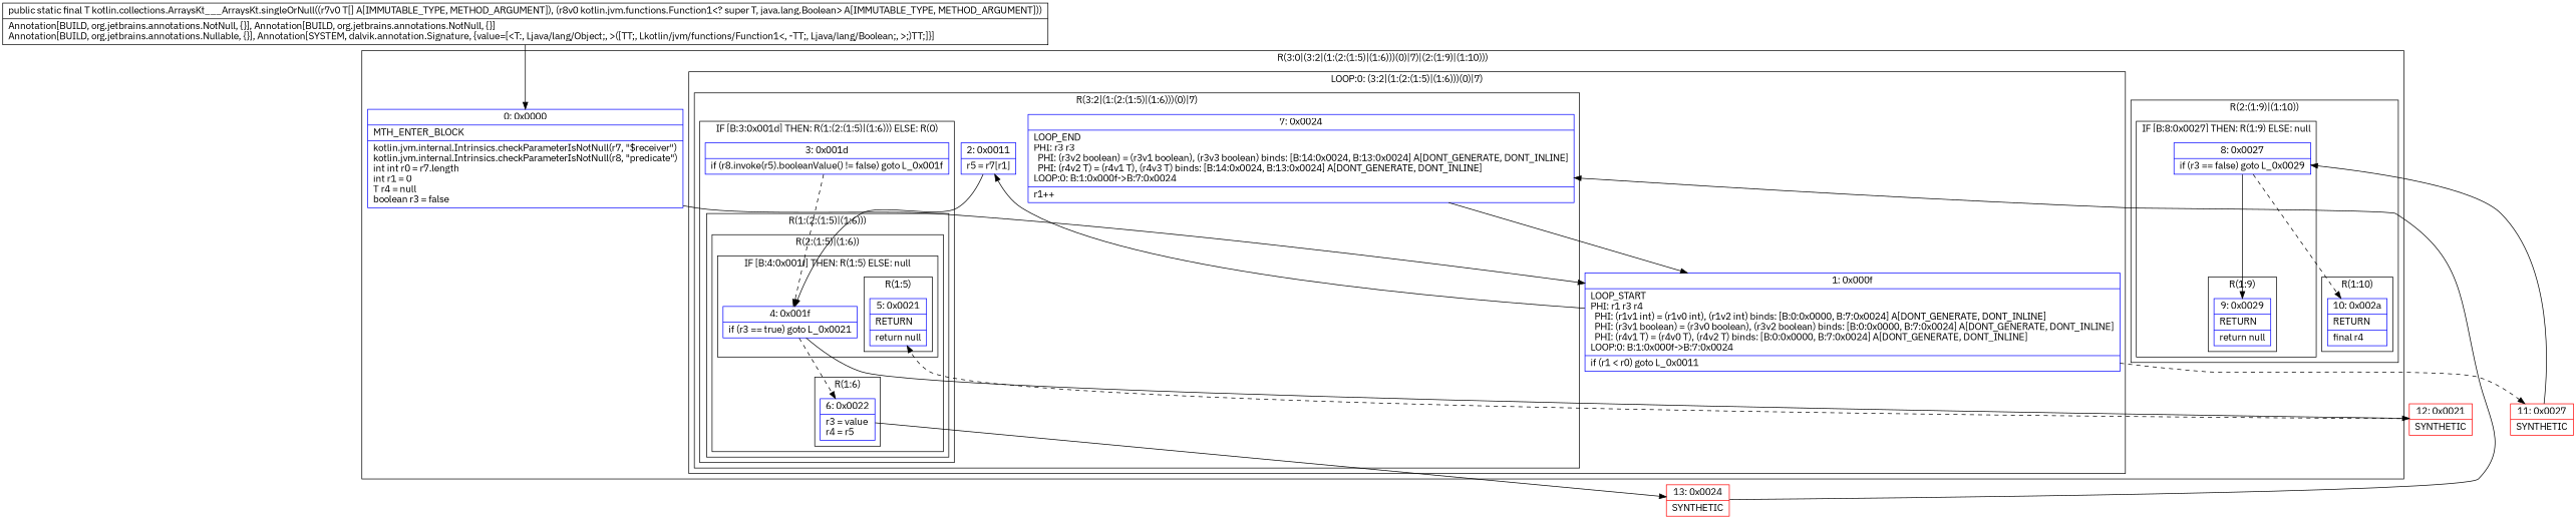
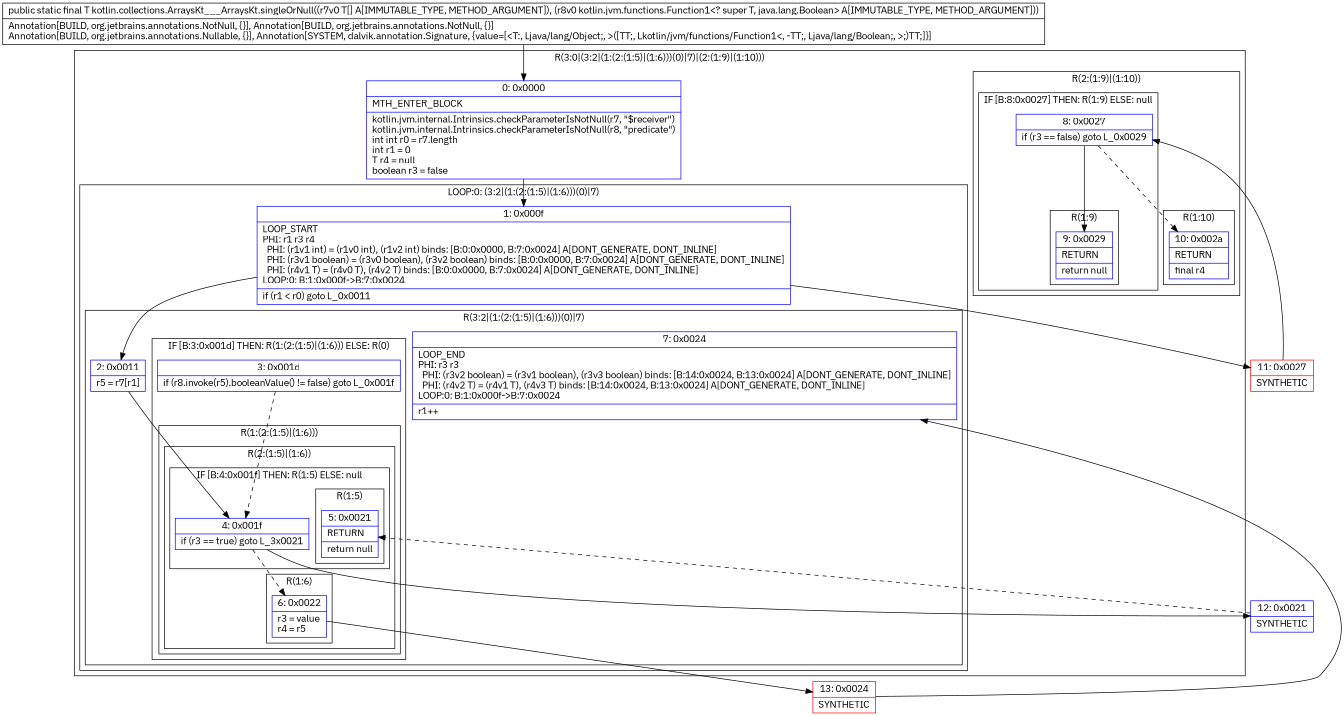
  digraph {
    fontname="IBM Plex Sans"
    node [color=blue fontname="IBM Plex Sans" shape=record]
    edge [fontname="IBM Plex Sans"]
    n1 [label="{5\:\ 0x0021|RETURN\l|return null\l}"]
-   n2 [label="{4\:\ 0x001f|if (r3 == true) goto L_0x0021\l}"]
+   n2 [label="{4\:\ 0x001f|if (r3 == true) goto L_3x0021\l}"]
    n3 [label="{6\:\ 0x0022|r3 = value\lr4 = r5\l}"]
    n4 [label="{3\:\ 0x001d|if (r8.invoke(r5).booleanValue() != false) goto L_0x001f\l}"]
    n5 [label="{2\:\ 0x0011|r5 = r7[r1]\l}"]
    n6 [label="{7\:\ 0x0024|LOOP_END\lPHI: r3 r3 \l  PHI: (r3v2 boolean) = (r3v1 boolean), (r3v3 boolean) binds: [B:14:0x0024, B:13:0x0024] A[DONT_GENERATE, DONT_INLINE]\l  PHI: (r4v2 T) = (r4v1 T), (r4v3 T) binds: [B:14:0x0024, B:13:0x0024] A[DONT_GENERATE, DONT_INLINE]\lLOOP:0: B:1:0x000f\-\>B:7:0x0024\l|r1++\l}"]
    n7 [label="{1\:\ 0x000f|LOOP_START\lPHI: r1 r3 r4 \l  PHI: (r1v1 int) = (r1v0 int), (r1v2 int) binds: [B:0:0x0000, B:7:0x0024] A[DONT_GENERATE, DONT_INLINE]\l  PHI: (r3v1 boolean) = (r3v0 boolean), (r3v2 boolean) binds: [B:0:0x0000, B:7:0x0024] A[DONT_GENERATE, DONT_INLINE]\l  PHI: (r4v1 T) = (r4v0 T), (r4v2 T) binds: [B:0:0x0000, B:7:0x0024] A[DONT_GENERATE, DONT_INLINE]\lLOOP:0: B:1:0x000f\-\>B:7:0x0024\l|if (r1 \< r0) goto L_0x0011\l}"]
    n8 [label="{9\:\ 0x0029|RETURN\l|return null\l}"]
    n9 [label="{8\:\ 0x0027|if (r3 == false) goto L_0x0029\l}"]
    n10 [label="{10\:\ 0x002a|RETURN\l|final r4\l}"]
    n11 [label="{0\:\ 0x0000|MTH_ENTER_BLOCK\l|kotlin.jvm.internal.Intrinsics.checkParameterIsNotNull(r7, \"$receiver\")\lkotlin.jvm.internal.Intrinsics.checkParameterIsNotNull(r8, \"predicate\")\lint int r0 = r7.length\lint r1 = 0\lT r4 = null\lboolean r3 = false\l}"]
-   n12 [color=red label="{12\:\ 0x0021|SYNTHETIC\l}"]
+   n12 [label="{12\:\ 0x0021|SYNTHETIC\l}"]
    n13 [color=red label="{13\:\ 0x0024|SYNTHETIC\l}"]
    n14 [color=red label="{11\:\ 0x0027|SYNTHETIC\l}"]
    n15 [label="{public static final T kotlin.collections.ArraysKt___ArraysKt.singleOrNull((r7v0 T[] A[IMMUTABLE_TYPE, METHOD_ARGUMENT]), (r8v0 kotlin.jvm.functions.Function1\<? super T, java.lang.Boolean\> A[IMMUTABLE_TYPE, METHOD_ARGUMENT]))  | Annotation[BUILD, org.jetbrains.annotations.NotNull, \{\}], Annotation[BUILD, org.jetbrains.annotations.NotNull, \{\}]\lAnnotation[BUILD, org.jetbrains.annotations.Nullable, \{\}], Annotation[SYSTEM, dalvik.annotation.Signature, \{value=[\<T:, Ljava\/lang\/Object;, \>([TT;, Lkotlin\/jvm\/functions\/Function1\<, \-TT;, Ljava\/lang\/Boolean;, \>;)TT;]\}]\l}" color=""]
    subgraph cluster_1 {
      label="R(3:0|(3:2|(1:(2:(1:5)|(1:6)))(0)|7)|(2:(1:9)|(1:10)))"
      n11
      subgraph cluster_2 {
        label="LOOP:0: (3:2|(1:(2:(1:5)|(1:6)))(0)|7)"
        n7
        subgraph cluster_3 {
          label="R(3:2|(1:(2:(1:5)|(1:6)))(0)|7)"
          n5
          n6
          subgraph cluster_4 {
            label="IF [B:3:0x001d] THEN: R(1:(2:(1:5)|(1:6))) ELSE: R(0)"
            n4
            subgraph cluster_5 {
              label="R(1:(2:(1:5)|(1:6)))"
              subgraph cluster_6 {
                label="R(2:(1:5)|(1:6))"
                subgraph cluster_7 {
                  label="IF [B:4:0x001f] THEN: R(1:5) ELSE: null"
                  n2
                  subgraph cluster_8 {
                    label="R(1:5)"
                    n1
                  }
                }
                subgraph cluster_9 {
                  label="R(1:6)"
                  n3
                }
              }
            }
            subgraph cluster_10 {
              label="R(0)"
            }
          }
        }
      }
      subgraph cluster_11 {
        label="R(2:(1:9)|(1:10))"
        subgraph cluster_12 {
          label="IF [B:8:0x0027] THEN: R(1:9) ELSE: null"
          n9
          subgraph cluster_13 {
            label="R(1:9)"
            n8
          }
        }
        subgraph cluster_14 {
          label="R(1:10)"
          n10
        }
      }
    }
    n2 -> n3 [style=dashed]
    n2 -> n12
    n3 -> n13
    n4 -> n2 [style=dashed]
    n5 -> n2
-   n6 -> n7
    n7 -> n5
-   n7 -> n14 [style=dashed]
+   n7 -> n14 [style=solid]
    n9 -> n8
    n9 -> n10 [style=dashed]
    n11 -> n7
    n12 -> n1 [style=dashed]
    n13 -> n6
    n14 -> n9
    n15 -> n11
  }
